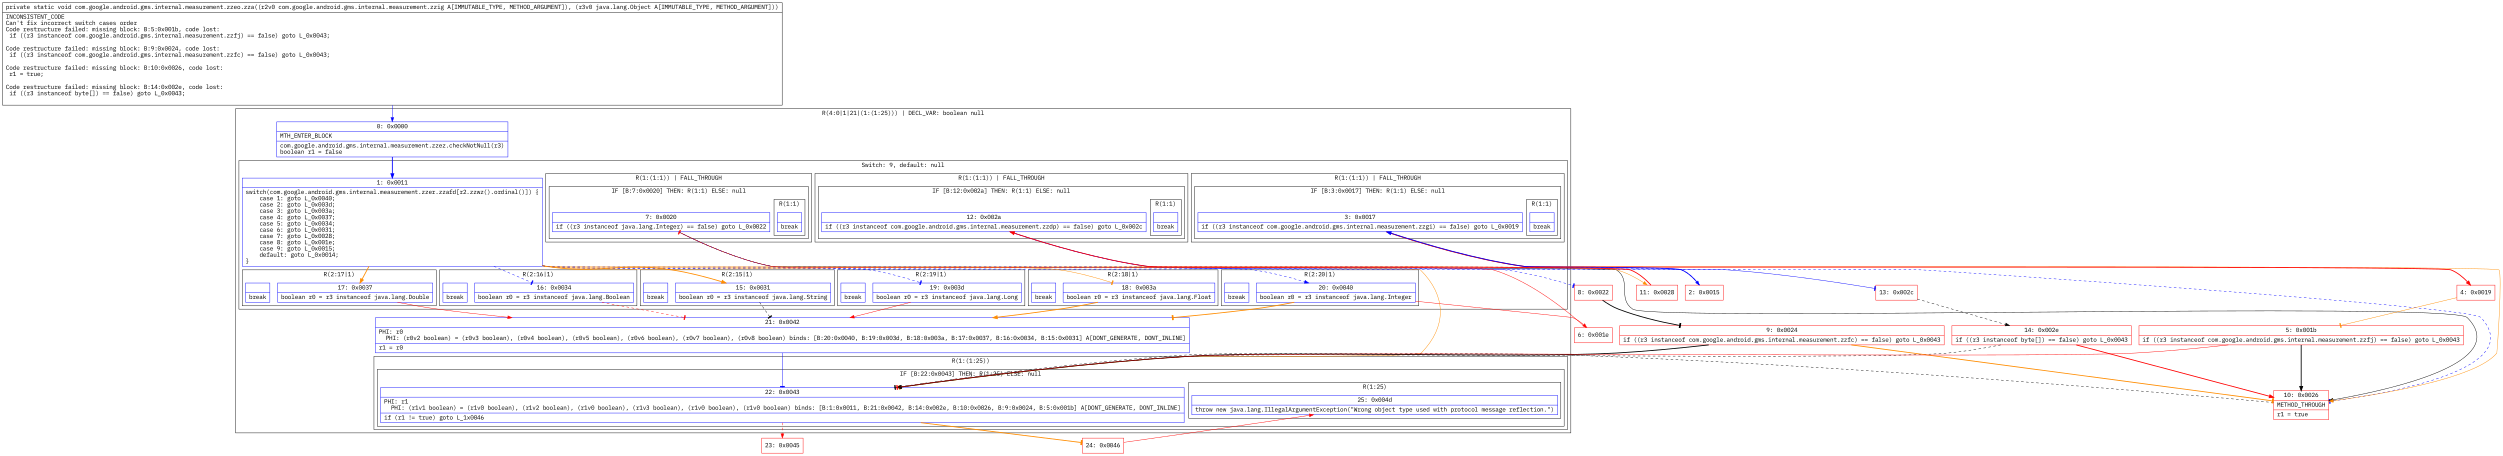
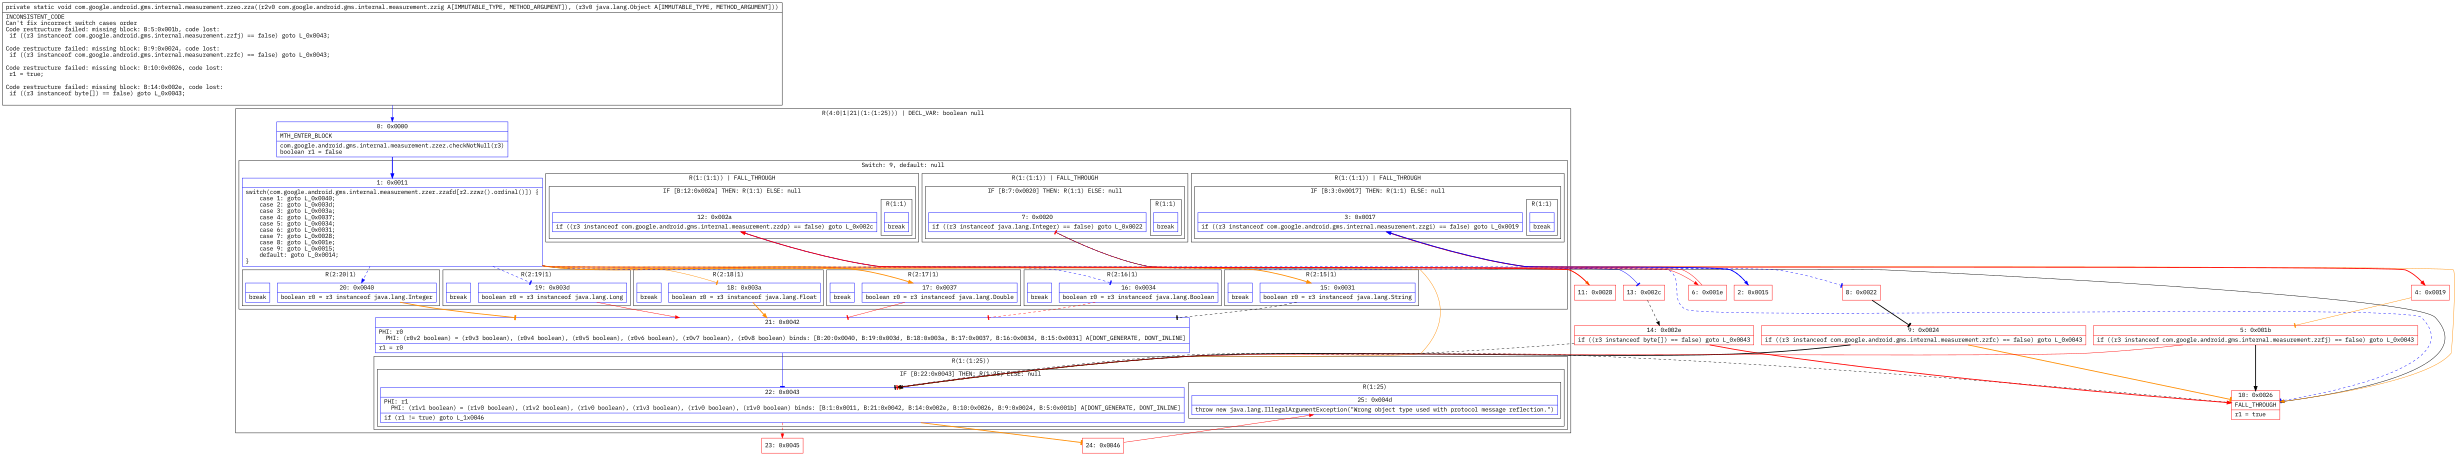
  digraph {
    fontname="IBM Plex Mono"
    node [color=blue fontname="IBM Plex Mono" shape=record]
    edge [arrowhead=normal color=darkorange fontname="IBM Plex Mono" style=solid]
    n1 [label="{20\:\ 0x0040|boolean r0 = r3 instanceof java.lang.Integer\l}"]
    n2 [label="{|break\l}"]
    n3 [label="{19\:\ 0x003d|boolean r0 = r3 instanceof java.lang.Long\l}"]
    n4 [label="{|break\l}"]
    n5 [label="{18\:\ 0x003a|boolean r0 = r3 instanceof java.lang.Float\l}"]
    n6 [label="{|break\l}"]
    n7 [label="{17\:\ 0x0037|boolean r0 = r3 instanceof java.lang.Double\l}"]
    n8 [label="{|break\l}"]
    n9 [label="{16\:\ 0x0034|boolean r0 = r3 instanceof java.lang.Boolean\l}"]
    n10 [label="{|break\l}"]
    n11 [label="{15\:\ 0x0031|boolean r0 = r3 instanceof java.lang.String\l}"]
    n12 [label="{|break\l}"]
    n13 [label="{|break\l}"]
    n14 [label="{12\:\ 0x002a|if ((r3 instanceof com.google.android.gms.internal.measurement.zzdp) == false) goto L_0x002c\l}"]
    n15 [label="{|break\l}"]
    n16 [label="{7\:\ 0x0020|if ((r3 instanceof java.lang.Integer) == false) goto L_0x0022\l}"]
    n17 [label="{|break\l}"]
    n18 [label="{3\:\ 0x0017|if ((r3 instanceof com.google.android.gms.internal.measurement.zzgi) == false) goto L_0x0019\l}"]
    n19 [label="{1\:\ 0x0011|switch(com.google.android.gms.internal.measurement.zzer.zzafd[r2.zzwz().ordinal()]) \{\l    case 1: goto L_0x0040;\l    case 2: goto L_0x003d;\l    case 3: goto L_0x003a;\l    case 4: goto L_0x0037;\l    case 5: goto L_0x0034;\l    case 6: goto L_0x0031;\l    case 7: goto L_0x0028;\l    case 8: goto L_0x001e;\l    case 9: goto L_0x0015;\l    default: goto L_0x0014;\l\}\l}"]
    n20 [label="{25\:\ 0x004d|throw new java.lang.IllegalArgumentException(\"Wrong object type used with protocol message reflection.\")\l}"]
    n21 [label="{22\:\ 0x0043|PHI: r1 \l  PHI: (r1v1 boolean) = (r1v0 boolean), (r1v2 boolean), (r1v0 boolean), (r1v3 boolean), (r1v0 boolean), (r1v0 boolean) binds: [B:1:0x0011, B:21:0x0042, B:14:0x002e, B:10:0x0026, B:9:0x0024, B:5:0x001b] A[DONT_GENERATE, DONT_INLINE]\l|if (r1 != true) goto L_1x0046\l}"]
    n22 [label="{0\:\ 0x0000|MTH_ENTER_BLOCK\l|com.google.android.gms.internal.measurement.zzez.checkNotNull(r3)\lboolean r1 = false\l}"]
    n23 [label="{21\:\ 0x0042|PHI: r0 \l  PHI: (r0v2 boolean) = (r0v3 boolean), (r0v4 boolean), (r0v5 boolean), (r0v6 boolean), (r0v7 boolean), (r0v8 boolean) binds: [B:20:0x0040, B:19:0x003d, B:18:0x003a, B:17:0x0037, B:16:0x0034, B:15:0x0031] A[DONT_GENERATE, DONT_INLINE]\l|r1 = r0\l}"]
-   n24 [color=red label="{10\:\ 0x0026|METHOD_THROUGH\l|r1 = true\l}"]
+   n24 [color=red label="{10\:\ 0x0026|FALL_THROUGH\l|r1 = true\l}"]
    n25 [color=red label="{13\:\ 0x002c}"]
    n26 [color=red label="{8\:\ 0x0022}"]
    n27 [color=red label="{4\:\ 0x0019}"]
    n28 [color=red label="{2\:\ 0x0015}"]
    n29 [color=red label="{6\:\ 0x001e}"]
    n30 [color=red label="{11\:\ 0x0028}"]
    n31 [color=red label="{23\:\ 0x0045}"]
    n32 [color=red label="{24\:\ 0x0046}"]
    n33 [color=red label="{14\:\ 0x002e|if ((r3 instanceof byte[]) == false) goto L_0x0043\l}"]
    n34 [color=red label="{9\:\ 0x0024|if ((r3 instanceof com.google.android.gms.internal.measurement.zzfc) == false) goto L_0x0043\l}"]
    n35 [color=red label="{5\:\ 0x001b|if ((r3 instanceof com.google.android.gms.internal.measurement.zzfj) == false) goto L_0x0043\l}"]
    n36 [label="{private static void com.google.android.gms.internal.measurement.zzeo.zza((r2v0 com.google.android.gms.internal.measurement.zzig A[IMMUTABLE_TYPE, METHOD_ARGUMENT]), (r3v0 java.lang.Object A[IMMUTABLE_TYPE, METHOD_ARGUMENT]))  | INCONSISTENT_CODE\lCan't fix incorrect switch cases order\lCode restructure failed: missing block: B:5:0x001b, code lost:\l    if ((r3 instanceof com.google.android.gms.internal.measurement.zzfj) == false) goto L_0x0043;\l\lCode restructure failed: missing block: B:9:0x0024, code lost:\l    if ((r3 instanceof com.google.android.gms.internal.measurement.zzfc) == false) goto L_0x0043;\l\lCode restructure failed: missing block: B:10:0x0026, code lost:\l    r1 = true;\l\lCode restructure failed: missing block: B:14:0x002e, code lost:\l    if ((r3 instanceof byte[]) == false) goto L_0x0043;\l\l}" color=""]
    subgraph cluster_1 {
      label="R(4:0|1|21|(1:(1:25))) | DECL_VAR: boolean null\l"
      n22
      n23
      subgraph cluster_2 {
        label="Switch: 9, default: null"
        n19
        subgraph cluster_3 {
          label="R(2:20|1)"
          n1
          n2
        }
        subgraph cluster_4 {
          label="R(2:19|1)"
          n3
          n4
        }
        subgraph cluster_5 {
          label="R(2:18|1)"
          n5
          n6
        }
        subgraph cluster_6 {
          label="R(2:17|1)"
          n7
          n8
        }
        subgraph cluster_7 {
          label="R(2:16|1)"
          n9
          n10
        }
        subgraph cluster_8 {
          label="R(2:15|1)"
          n11
          n12
        }
        subgraph cluster_9 {
          label="R(1:(1:1)) | FALL_THROUGH\l"
          subgraph cluster_10 {
            label="IF [B:12:0x002a] THEN: R(1:1) ELSE: null"
            n14
            subgraph cluster_11 {
              label="R(1:1)"
              n13
            }
          }
        }
        subgraph cluster_12 {
          label="R(1:(1:1)) | FALL_THROUGH\l"
          subgraph cluster_13 {
            label="IF [B:7:0x0020] THEN: R(1:1) ELSE: null"
            n16
            subgraph cluster_14 {
              label="R(1:1)"
              n15
            }
          }
        }
        subgraph cluster_15 {
          label="R(1:(1:1)) | FALL_THROUGH\l"
          subgraph cluster_16 {
            label="IF [B:3:0x0017] THEN: R(1:1) ELSE: null"
            n18
            subgraph cluster_17 {
              label="R(1:1)"
              n17
            }
          }
        }
      }
      subgraph cluster_18 {
        label="R(1:(1:25))"
        subgraph cluster_19 {
          label="IF [B:22:0x0043] THEN: R(1:25) ELSE: null"
          n21
          subgraph cluster_20 {
            label="R(1:25)"
            n20
          }
        }
      }
    }
    n1 -> n23 [arrowhead=tee style=bold]
    n3 -> n23 [color=red]
    n5 -> n23 [style=bold]
-   n7 -> n23 [color=red]
+   n7 -> n23 [arrowhead=tee color=red]
    n9 -> n23 [arrowhead=tee color=red style=dashed]
    n11 -> n23 [arrowhead=tee color=black style=dashed]
    n14 -> n24 [arrowhead=tee color=blue style=dashed]
    n14 -> n25 [arrowhead=tee color=blue]
    n16 -> n24 [color=black]
    n16 -> n26 [arrowhead=tee color=blue style=dashed]
    n18 -> n24
    n18 -> n27 [color=red style=bold]
    n19 -> n1 [color=blue style=dashed]
    n19 -> n3 [arrowhead=tee color=blue style=dashed]
    n19 -> n5 [arrowhead=tee]
    n19 -> n7 [style=bold]
    n19 -> n9 [arrowhead=tee color=blue style=dashed]
    n19 -> n11 [style=bold]
    n19 -> n21 [arrowhead=tee]
    n19 -> n28 [color=blue style=dashed]
-   n1 -> n29 [color=red]
+   n19 -> n29 [color=red]
    n19 -> n30
    n21 -> n31 [color=red style=dashed]
    n21 -> n32 [arrowhead=tee style=bold]
    n22 -> n19 [color=blue style=bold]
    n23 -> n21 [arrowhead=tee color=blue]
    n24 -> n21 [arrowhead=tee color=black style=dashed]
    n25 -> n33 [color=black style=dashed]
    n26 -> n34 [arrowhead=tee color=black style=bold]
    n27 -> n35 [arrowhead=tee]
    n28 -> n18 [color=blue style=bold]
    n29 -> n16 [arrowhead=tee color=red]
    n30 -> n14 [color=red style=bold]
    n32 -> n20 [color=red]
    n33 -> n21 [color=black style=dashed]
    n33 -> n24 [color=red style=bold]
    n34 -> n21 [color=black style=bold]
    n34 -> n24 [arrowhead=tee style=bold]
    n35 -> n21 [arrowhead=tee color=red]
    n35 -> n24 [color=black style=bold]
    n36 -> n22 [color=blue]
  }
